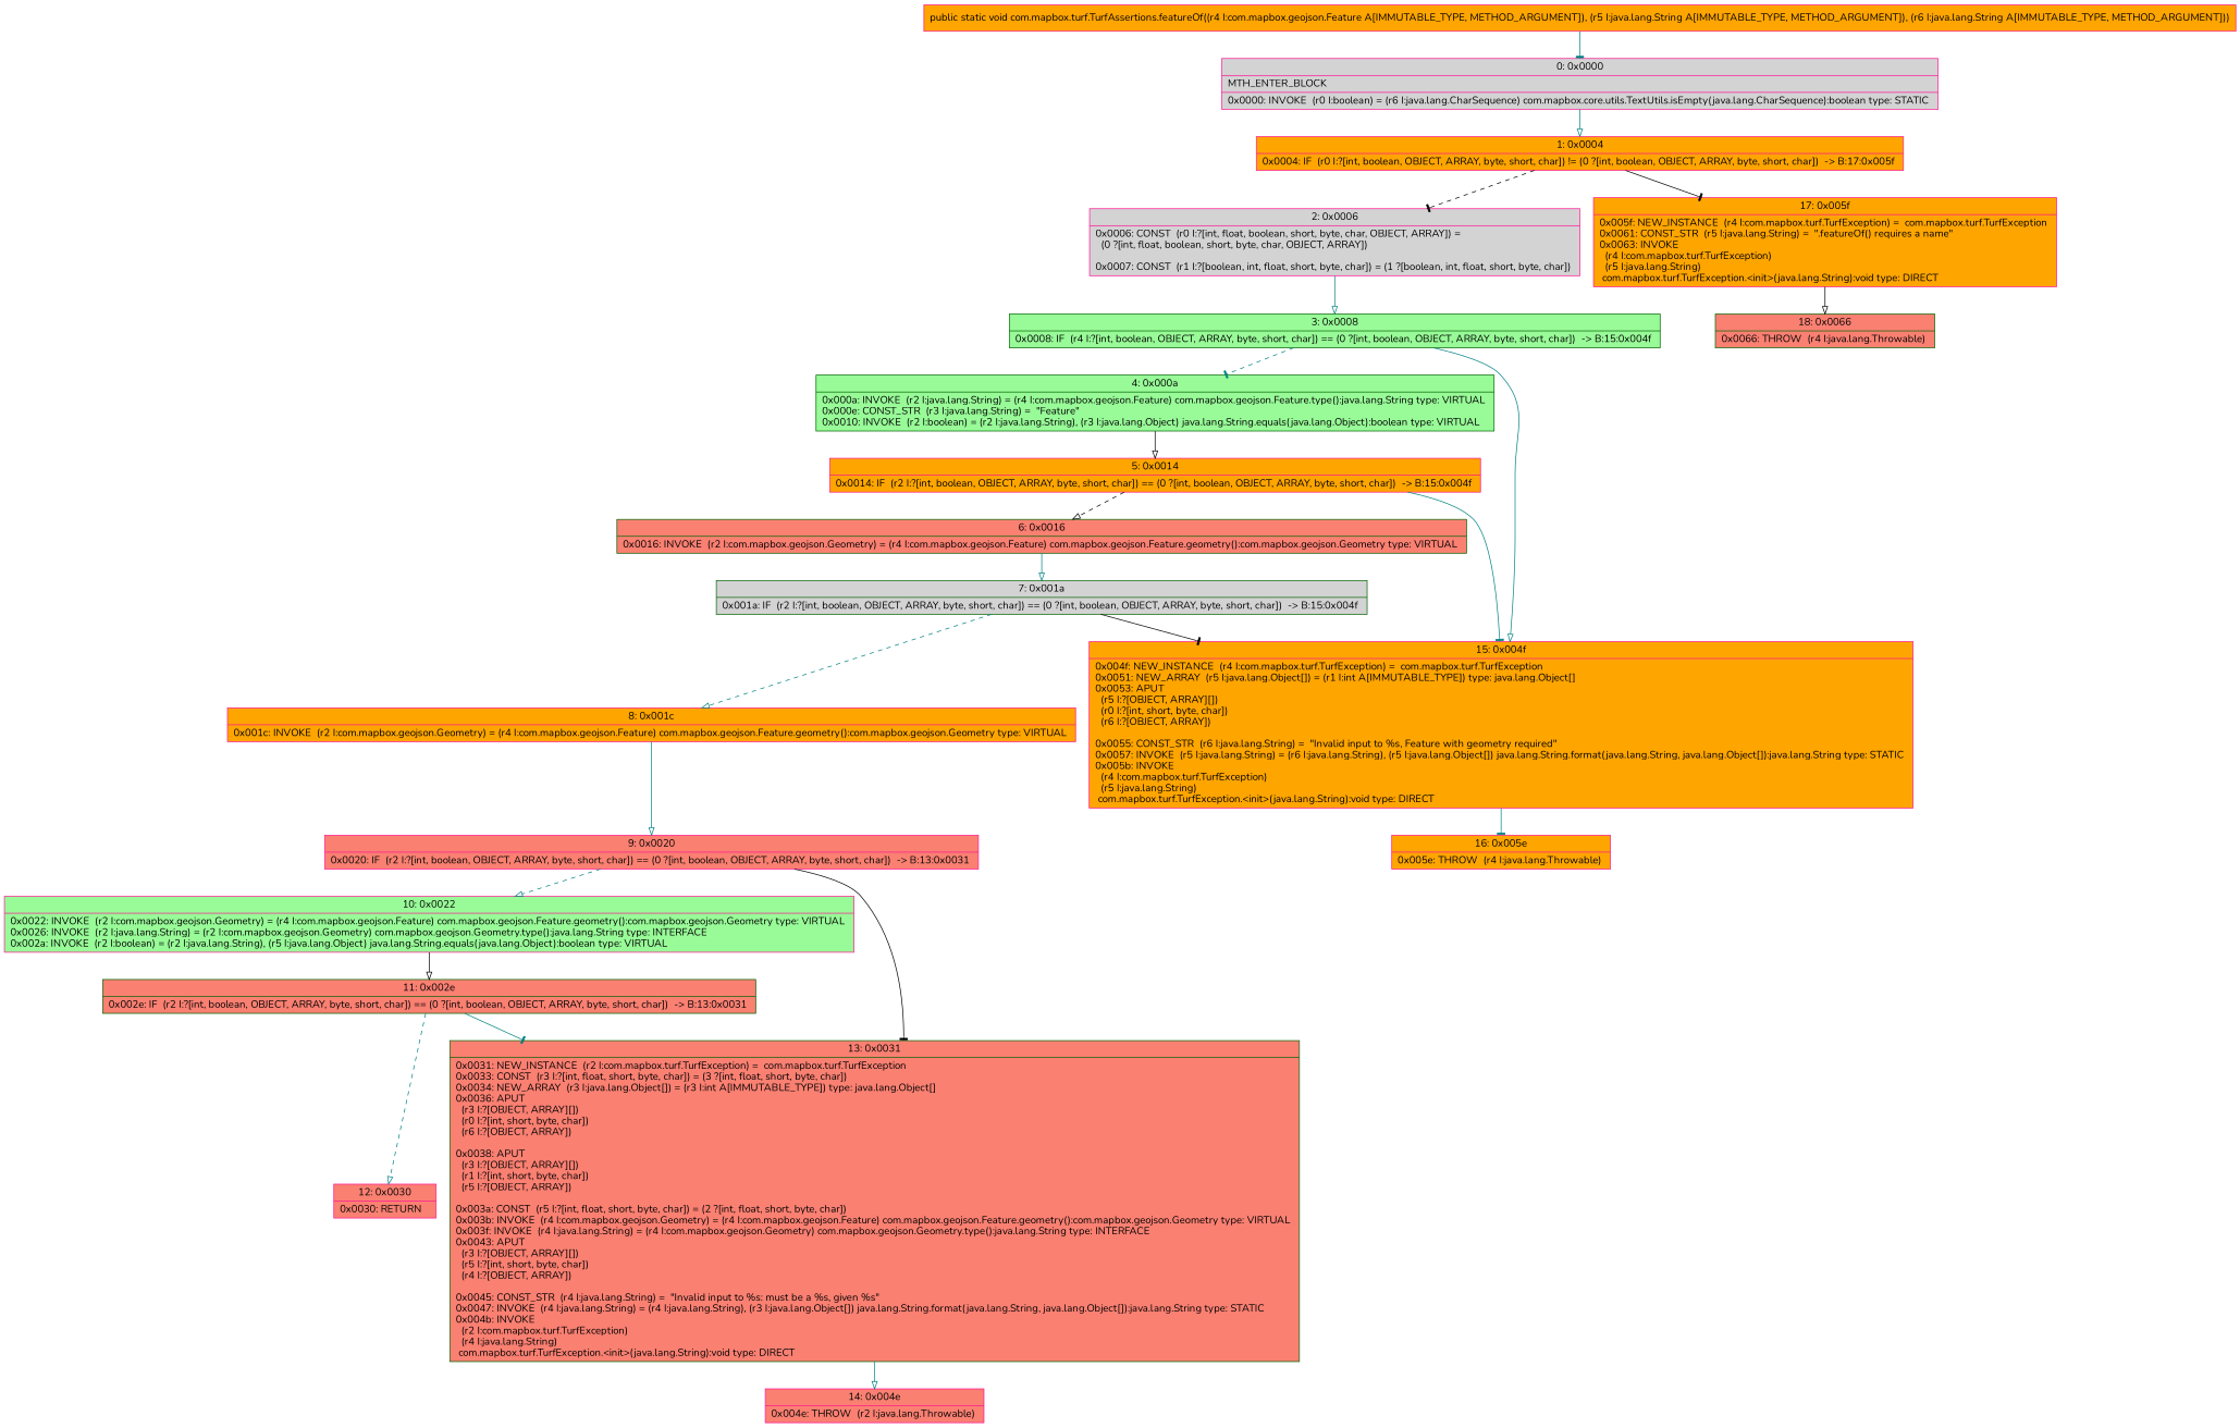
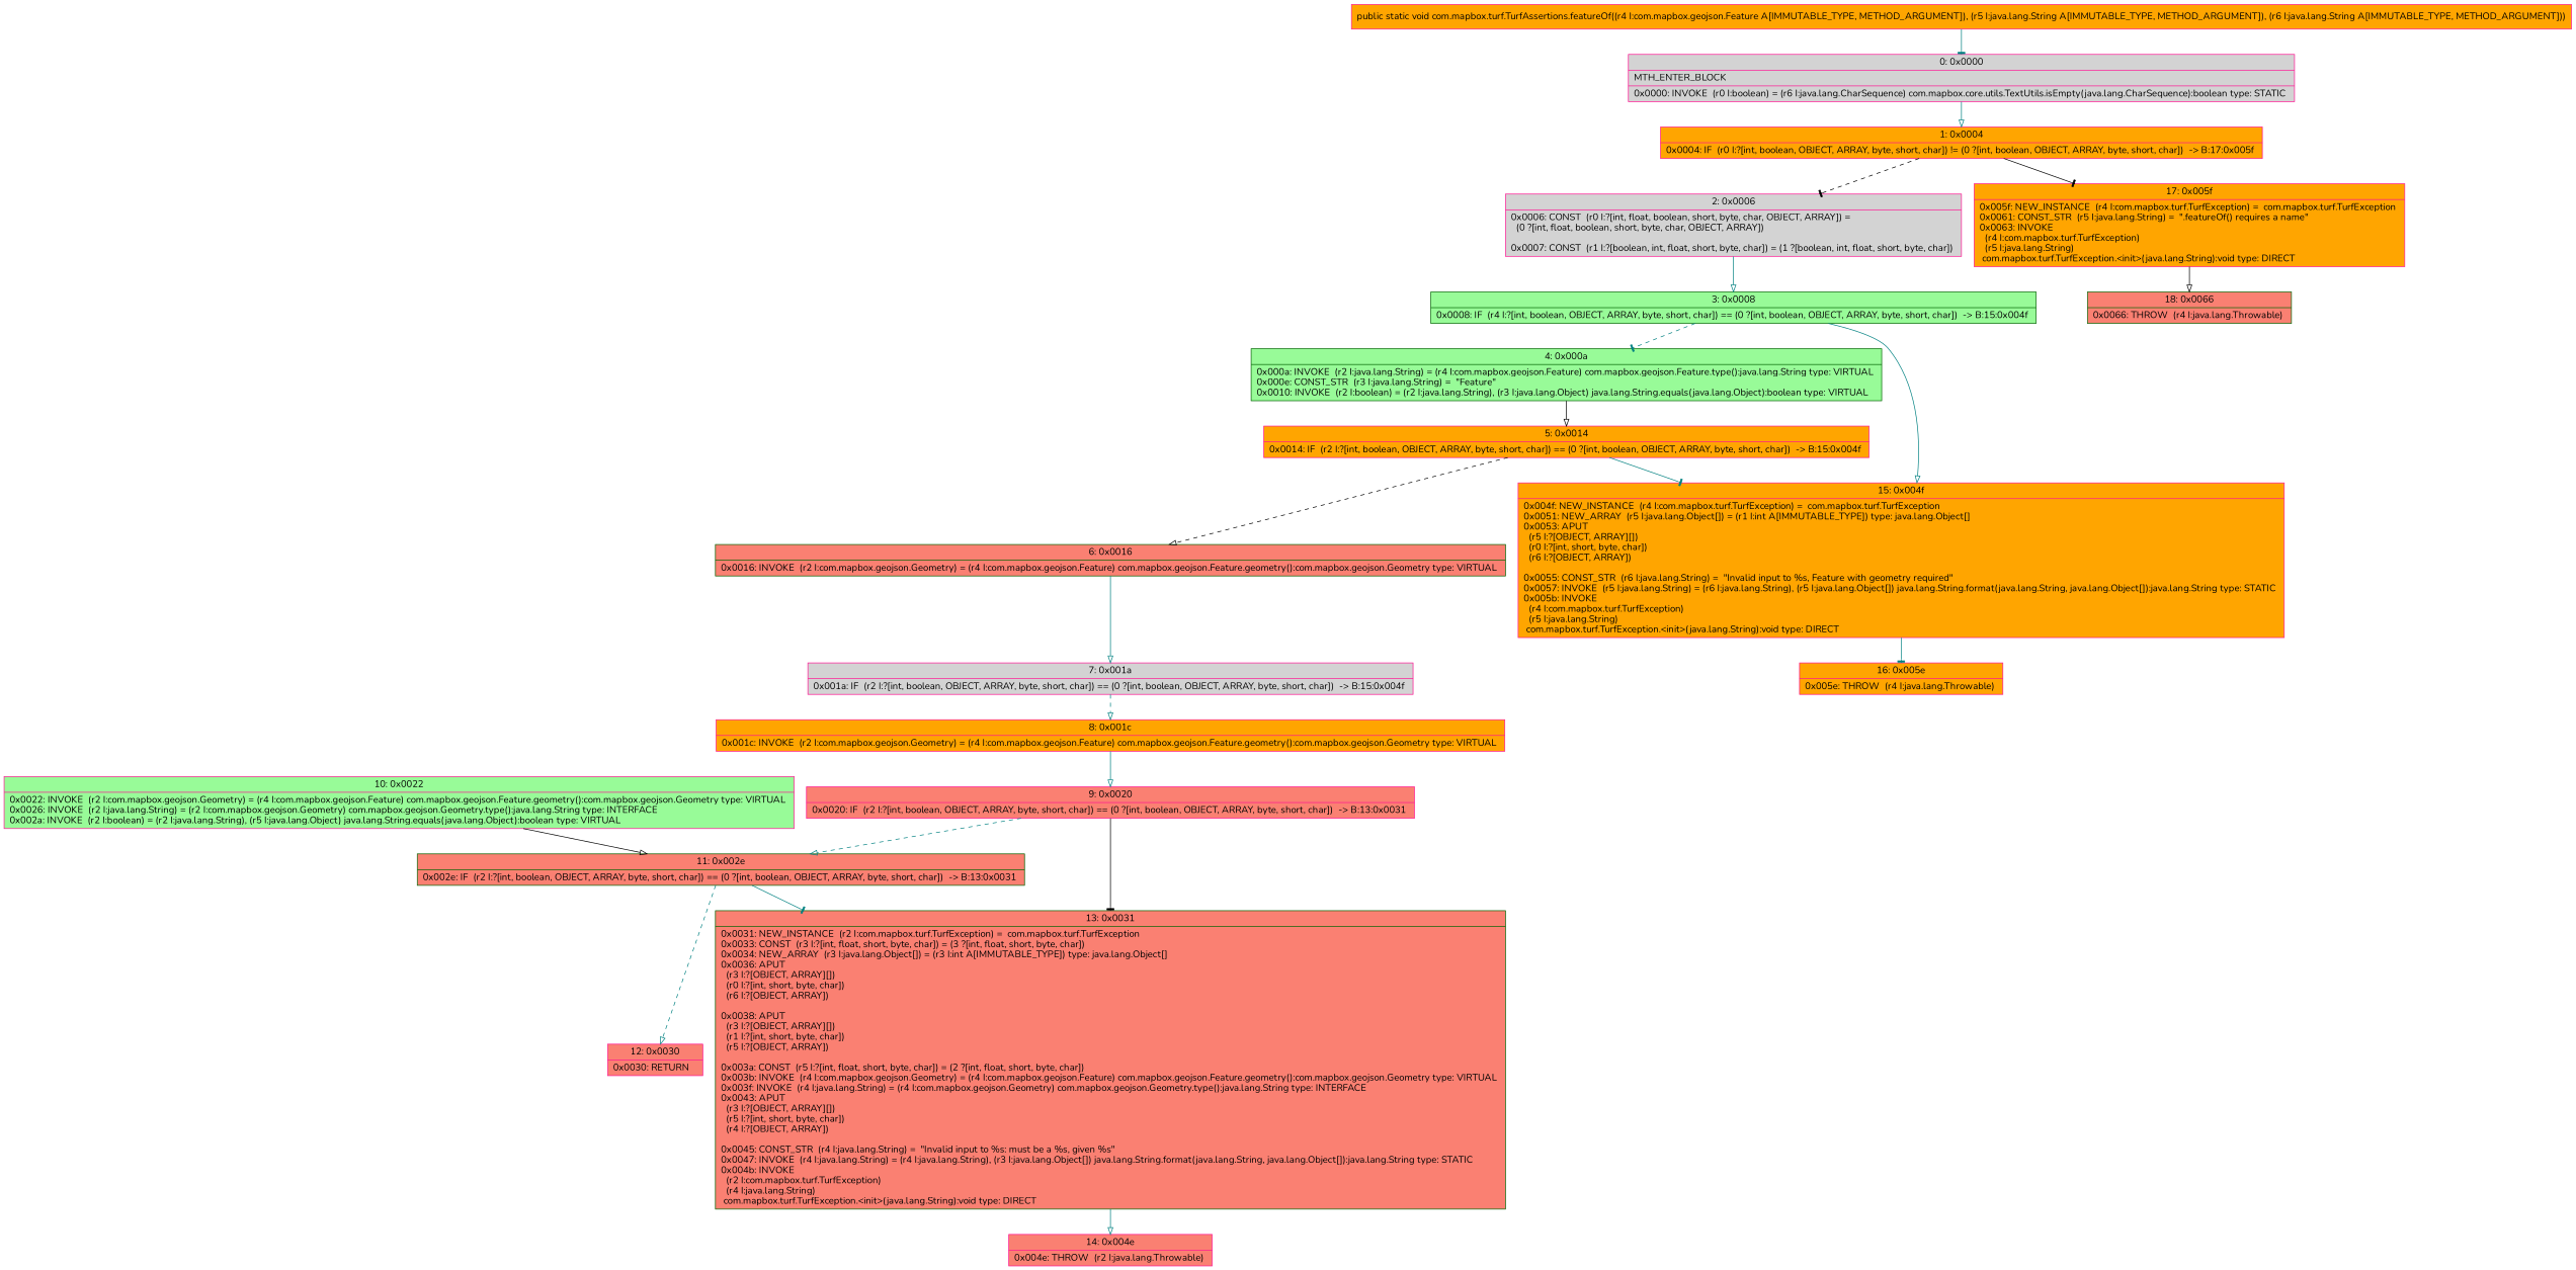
  digraph {
    fontname=Nunito
    node [color=deeppink fillcolor=orange fontname=Nunito shape=record style=filled]
    edge [arrowhead=onormal color=teal fontname=Nunito]
    n1 [fillcolor=lightgrey label="{0\:\ 0x0000|MTH_ENTER_BLOCK\l|0x0000: INVOKE  (r0 I:boolean) = (r6 I:java.lang.CharSequence) com.mapbox.core.utils.TextUtils.isEmpty(java.lang.CharSequence):boolean type: STATIC \l}"]
    n2 [label="{1\:\ 0x0004|0x0004: IF  (r0 I:?[int, boolean, OBJECT, ARRAY, byte, short, char]) != (0 ?[int, boolean, OBJECT, ARRAY, byte, short, char])  \-\> B:17:0x005f \l}"]
    n3 [fillcolor=lightgrey label="{2\:\ 0x0006|0x0006: CONST  (r0 I:?[int, float, boolean, short, byte, char, OBJECT, ARRAY]) = \l  (0 ?[int, float, boolean, short, byte, char, OBJECT, ARRAY])\l \l0x0007: CONST  (r1 I:?[boolean, int, float, short, byte, char]) = (1 ?[boolean, int, float, short, byte, char]) \l}"]
    n4 [label="{17\:\ 0x005f|0x005f: NEW_INSTANCE  (r4 I:com.mapbox.turf.TurfException) =  com.mapbox.turf.TurfException \l0x0061: CONST_STR  (r5 I:java.lang.String) =  \".featureOf() requires a name\" \l0x0063: INVOKE  \l  (r4 I:com.mapbox.turf.TurfException)\l  (r5 I:java.lang.String)\l com.mapbox.turf.TurfException.\<init\>(java.lang.String):void type: DIRECT \l}"]
    n5 [color=darkgreen fillcolor=palegreen label="{3\:\ 0x0008|0x0008: IF  (r4 I:?[int, boolean, OBJECT, ARRAY, byte, short, char]) == (0 ?[int, boolean, OBJECT, ARRAY, byte, short, char])  \-\> B:15:0x004f \l}"]
    n6 [color=darkgreen fillcolor=salmon label="{18\:\ 0x0066|0x0066: THROW  (r4 I:java.lang.Throwable) \l}"]
    n7 [color=darkgreen fillcolor=palegreen label="{4\:\ 0x000a|0x000a: INVOKE  (r2 I:java.lang.String) = (r4 I:com.mapbox.geojson.Feature) com.mapbox.geojson.Feature.type():java.lang.String type: VIRTUAL \l0x000e: CONST_STR  (r3 I:java.lang.String) =  \"Feature\" \l0x0010: INVOKE  (r2 I:boolean) = (r2 I:java.lang.String), (r3 I:java.lang.Object) java.lang.String.equals(java.lang.Object):boolean type: VIRTUAL \l}"]
    n8 [label="{15\:\ 0x004f|0x004f: NEW_INSTANCE  (r4 I:com.mapbox.turf.TurfException) =  com.mapbox.turf.TurfException \l0x0051: NEW_ARRAY  (r5 I:java.lang.Object[]) = (r1 I:int A[IMMUTABLE_TYPE]) type: java.lang.Object[] \l0x0053: APUT  \l  (r5 I:?[OBJECT, ARRAY][])\l  (r0 I:?[int, short, byte, char])\l  (r6 I:?[OBJECT, ARRAY])\l \l0x0055: CONST_STR  (r6 I:java.lang.String) =  \"Invalid input to %s, Feature with geometry required\" \l0x0057: INVOKE  (r5 I:java.lang.String) = (r6 I:java.lang.String), (r5 I:java.lang.Object[]) java.lang.String.format(java.lang.String, java.lang.Object[]):java.lang.String type: STATIC \l0x005b: INVOKE  \l  (r4 I:com.mapbox.turf.TurfException)\l  (r5 I:java.lang.String)\l com.mapbox.turf.TurfException.\<init\>(java.lang.String):void type: DIRECT \l}"]
    n9 [label="{5\:\ 0x0014|0x0014: IF  (r2 I:?[int, boolean, OBJECT, ARRAY, byte, short, char]) == (0 ?[int, boolean, OBJECT, ARRAY, byte, short, char])  \-\> B:15:0x004f \l}"]
    n10 [label="{16\:\ 0x005e|0x005e: THROW  (r4 I:java.lang.Throwable) \l}"]
    n11 [color=darkgreen fillcolor=salmon label="{6\:\ 0x0016|0x0016: INVOKE  (r2 I:com.mapbox.geojson.Geometry) = (r4 I:com.mapbox.geojson.Feature) com.mapbox.geojson.Feature.geometry():com.mapbox.geojson.Geometry type: VIRTUAL \l}"]
-   n12 [color=darkgreen fillcolor=lightgrey label="{7\:\ 0x001a|0x001a: IF  (r2 I:?[int, boolean, OBJECT, ARRAY, byte, short, char]) == (0 ?[int, boolean, OBJECT, ARRAY, byte, short, char])  \-\> B:15:0x004f \l}"]
+   n12 [fillcolor=lightgrey label="{7\:\ 0x001a|0x001a: IF  (r2 I:?[int, boolean, OBJECT, ARRAY, byte, short, char]) == (0 ?[int, boolean, OBJECT, ARRAY, byte, short, char])  \-\> B:15:0x004f \l}"]
    n13 [label="{8\:\ 0x001c|0x001c: INVOKE  (r2 I:com.mapbox.geojson.Geometry) = (r4 I:com.mapbox.geojson.Feature) com.mapbox.geojson.Feature.geometry():com.mapbox.geojson.Geometry type: VIRTUAL \l}"]
    n14 [fillcolor=salmon label="{9\:\ 0x0020|0x0020: IF  (r2 I:?[int, boolean, OBJECT, ARRAY, byte, short, char]) == (0 ?[int, boolean, OBJECT, ARRAY, byte, short, char])  \-\> B:13:0x0031 \l}"]
    n15 [fillcolor=palegreen label="{10\:\ 0x0022|0x0022: INVOKE  (r2 I:com.mapbox.geojson.Geometry) = (r4 I:com.mapbox.geojson.Feature) com.mapbox.geojson.Feature.geometry():com.mapbox.geojson.Geometry type: VIRTUAL \l0x0026: INVOKE  (r2 I:java.lang.String) = (r2 I:com.mapbox.geojson.Geometry) com.mapbox.geojson.Geometry.type():java.lang.String type: INTERFACE \l0x002a: INVOKE  (r2 I:boolean) = (r2 I:java.lang.String), (r5 I:java.lang.Object) java.lang.String.equals(java.lang.Object):boolean type: VIRTUAL \l}"]
    n16 [color=darkgreen fillcolor=salmon label="{13\:\ 0x0031|0x0031: NEW_INSTANCE  (r2 I:com.mapbox.turf.TurfException) =  com.mapbox.turf.TurfException \l0x0033: CONST  (r3 I:?[int, float, short, byte, char]) = (3 ?[int, float, short, byte, char]) \l0x0034: NEW_ARRAY  (r3 I:java.lang.Object[]) = (r3 I:int A[IMMUTABLE_TYPE]) type: java.lang.Object[] \l0x0036: APUT  \l  (r3 I:?[OBJECT, ARRAY][])\l  (r0 I:?[int, short, byte, char])\l  (r6 I:?[OBJECT, ARRAY])\l \l0x0038: APUT  \l  (r3 I:?[OBJECT, ARRAY][])\l  (r1 I:?[int, short, byte, char])\l  (r5 I:?[OBJECT, ARRAY])\l \l0x003a: CONST  (r5 I:?[int, float, short, byte, char]) = (2 ?[int, float, short, byte, char]) \l0x003b: INVOKE  (r4 I:com.mapbox.geojson.Geometry) = (r4 I:com.mapbox.geojson.Feature) com.mapbox.geojson.Feature.geometry():com.mapbox.geojson.Geometry type: VIRTUAL \l0x003f: INVOKE  (r4 I:java.lang.String) = (r4 I:com.mapbox.geojson.Geometry) com.mapbox.geojson.Geometry.type():java.lang.String type: INTERFACE \l0x0043: APUT  \l  (r3 I:?[OBJECT, ARRAY][])\l  (r5 I:?[int, short, byte, char])\l  (r4 I:?[OBJECT, ARRAY])\l \l0x0045: CONST_STR  (r4 I:java.lang.String) =  \"Invalid input to %s: must be a %s, given %s\" \l0x0047: INVOKE  (r4 I:java.lang.String) = (r4 I:java.lang.String), (r3 I:java.lang.Object[]) java.lang.String.format(java.lang.String, java.lang.Object[]):java.lang.String type: STATIC \l0x004b: INVOKE  \l  (r2 I:com.mapbox.turf.TurfException)\l  (r4 I:java.lang.String)\l com.mapbox.turf.TurfException.\<init\>(java.lang.String):void type: DIRECT \l}"]
    n17 [color=darkgreen fillcolor=salmon label="{11\:\ 0x002e|0x002e: IF  (r2 I:?[int, boolean, OBJECT, ARRAY, byte, short, char]) == (0 ?[int, boolean, OBJECT, ARRAY, byte, short, char])  \-\> B:13:0x0031 \l}"]
    n18 [fillcolor=salmon label="{14\:\ 0x004e|0x004e: THROW  (r2 I:java.lang.Throwable) \l}"]
    n19 [fillcolor=salmon label="{12\:\ 0x0030|0x0030: RETURN   \l}"]
    n20 [label="{public static void com.mapbox.turf.TurfAssertions.featureOf((r4 I:com.mapbox.geojson.Feature A[IMMUTABLE_TYPE, METHOD_ARGUMENT]), (r5 I:java.lang.String A[IMMUTABLE_TYPE, METHOD_ARGUMENT]), (r6 I:java.lang.String A[IMMUTABLE_TYPE, METHOD_ARGUMENT])) }"]
    n1 -> n2
    n2 -> n3 [arrowhead=tee color=black style=dashed]
    n2 -> n4 [arrowhead=tee color=black]
    n3 -> n5
    n4 -> n6 [color=black]
    n5 -> n7 [arrowhead=tee style=dashed]
    n5 -> n8
    n7 -> n9 [color=black]
    n8 -> n10 [arrowhead=tee]
    n9 -> n8 [arrowhead=tee]
    n9 -> n11 [color=black style=dashed]
    n11 -> n12
-   n12 -> n8 [arrowhead=tee color=black]
    n12 -> n13 [style=dashed]
    n13 -> n14
-   n14 -> n15 [style=dashed]
+   n14 -> n17 [style=dashed]
    n14 -> n16 [arrowhead=tee color=black]
    n15 -> n17 [color=black]
    n16 -> n18
    n17 -> n16 [arrowhead=tee]
    n17 -> n19 [style=dashed]
    n20 -> n1 [arrowhead=tee]
  }
